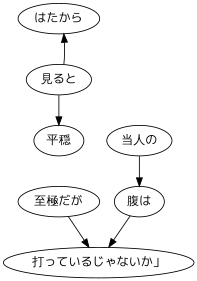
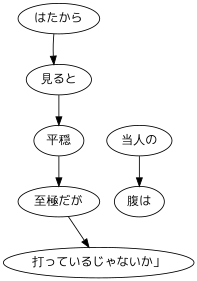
  digraph {
    fontname="DejaVu Sans Mono"
    node [fontname="DejaVu Sans Mono"]
    edge [fontname="DejaVu Sans Mono"]
    n1 [label="はたから"]
    n2 [label="見ると"]
    n3 [label="平穏"]
    n4 [label="至極だが"]
    n5 [label="打っているじゃないか」"]
    n6 [label="当人の"]
    n7 [label="腹は"]
-   n2 -> n1
+   n1 -> n2
    n2 -> n3
+   n3 -> n4
    n4 -> n5
    n6 -> n7
-   n7 -> n5
  }
